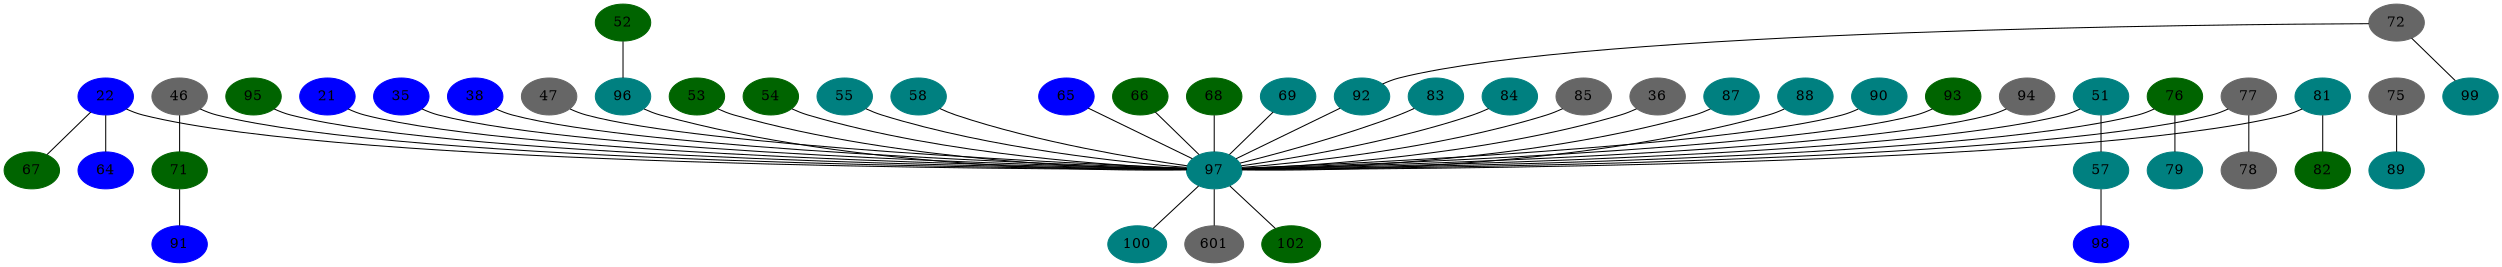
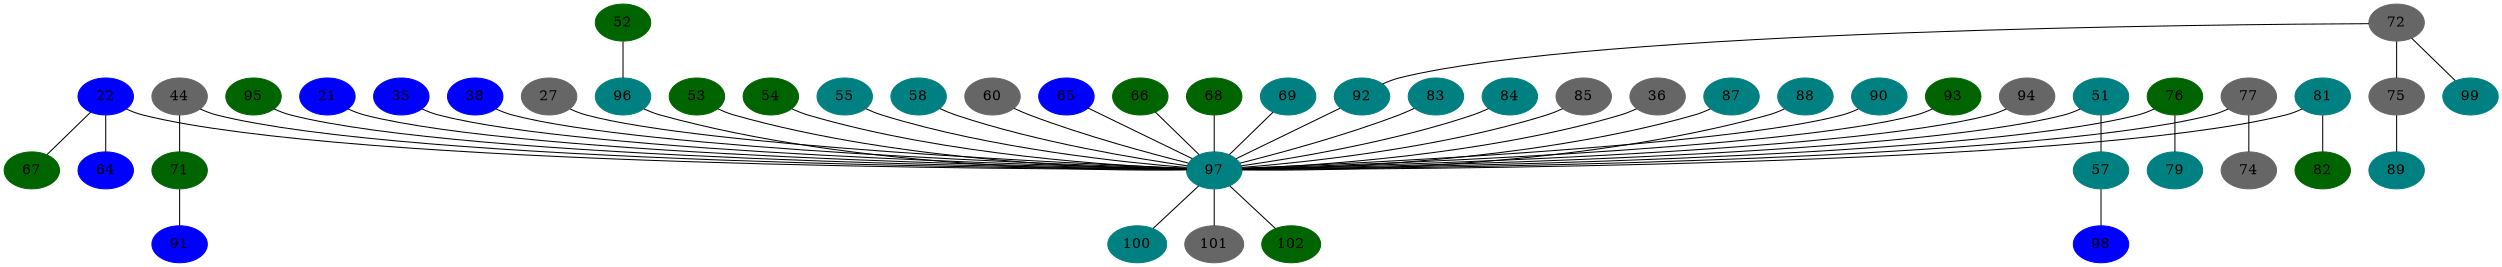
  graph {
    node [color=teal style=filled]
    97 [super="+33+70+59+39+50+7+74+80+43+5+17+20+32"]
    100
-   101 [color=gray40 label=601]
+   101 [color=gray40]
    102 [color=darkgreen]
    21 [color=blue]
    22 [color=blue]
    64 [color=blue]
    67 [color=darkgreen]
    35 [color=blue]
    38 [color=blue]
-   46 [color=gray40]
+   46 [color=gray40 label=44]
    71 [color=darkgreen]
    91 [color=blue]
-   47 [color=gray40]
+   47 [color=gray40 label=27]
    51
    57
    98 [color=blue]
    96 [super="+45"]
    52 [color=darkgreen]
    53 [color=darkgreen]
    54 [color=darkgreen]
    55
    58
+   60 [color=gray40]
    65 [color=blue]
    66 [color=darkgreen]
    68 [color=darkgreen]
    69
    72 [color=gray40]
    75 [color=gray40]
    92 [super="+27"]
    99
    89
    76 [color=darkgreen]
    79
    77 [color=gray40]
-   78 [color=gray40]
+   78 [color=gray40 label=74]
    81 [super="+56+73"]
    82 [color=darkgreen]
    83
    84
    85 [color=gray40]
    n43 [color=gray40 label=36]
    87
    88
    90
    93 [color=darkgreen]
    94 [color=gray40]
    95 [color=darkgreen]
    97 -- 100
    97 -- 101
    97 -- 102
    21 -- 97
    22 -- 97
    22 -- 64
    22 -- 67
    35 -- 97
    38 -- 97
    46 -- 97
    46 -- 71
    71 -- 91
    47 -- 97
    51 -- 97
    51 -- 57
    57 -- 98
    96 -- 97
    52 -- 96
    53 -- 97
    54 -- 97
    55 -- 97
    58 -- 97
+   60 -- 97
    65 -- 97
    66 -- 97
    68 -- 97
    69 -- 97
+   72 -- 75
    72 -- 92
    72 -- 99
    75 -- 89
    92 -- 97
    76 -- 97
    76 -- 79
    77 -- 97
    77 -- 78
    81 -- 97
    81 -- 82
    83 -- 97
    84 -- 97
    85 -- 97
    n43 -- 97
    87 -- 97
    88 -- 97
    90 -- 97
    93 -- 97
    94 -- 97
    95 -- 97
  }
